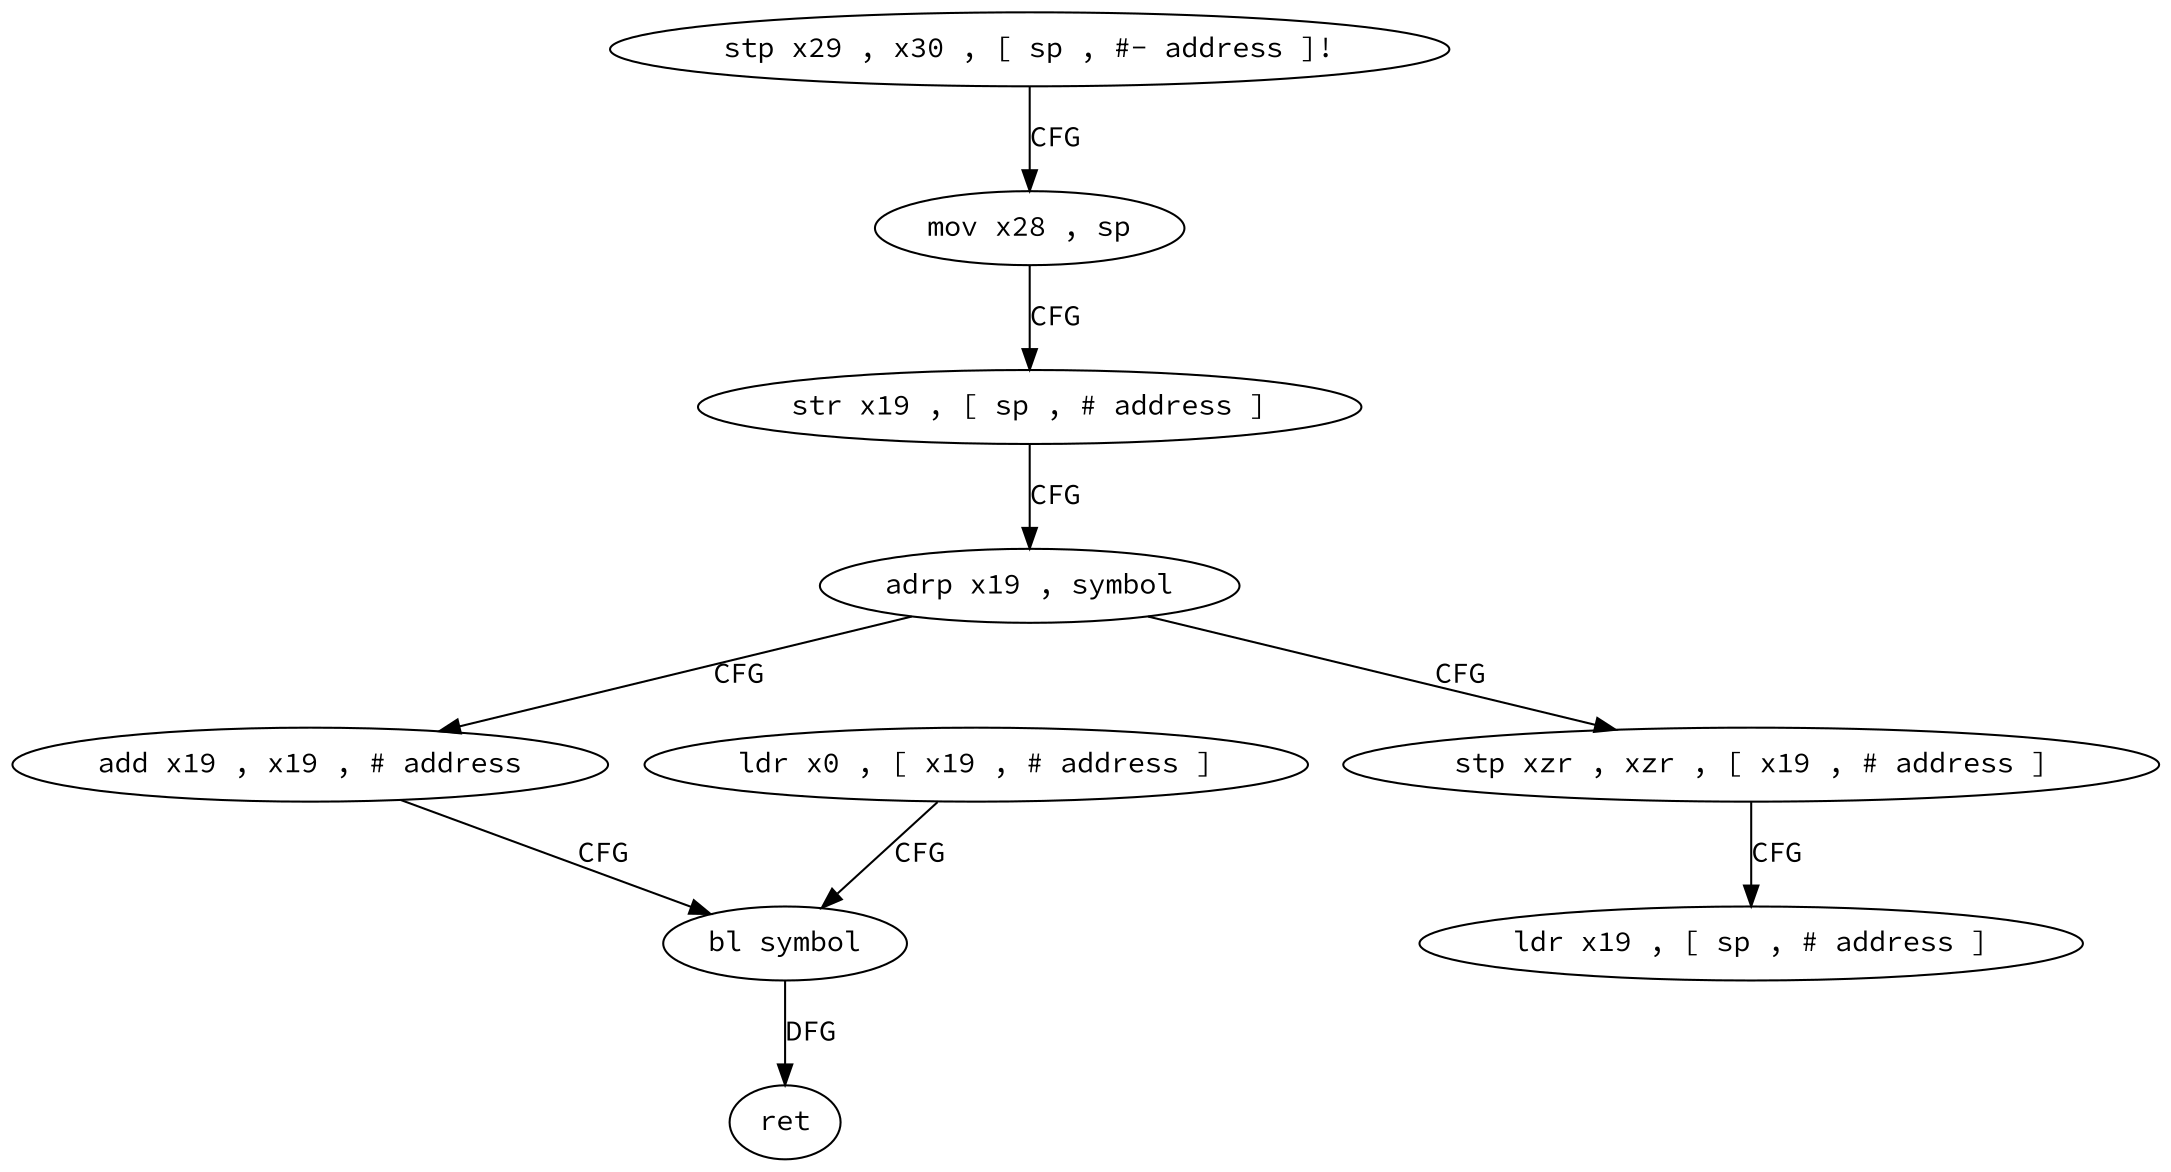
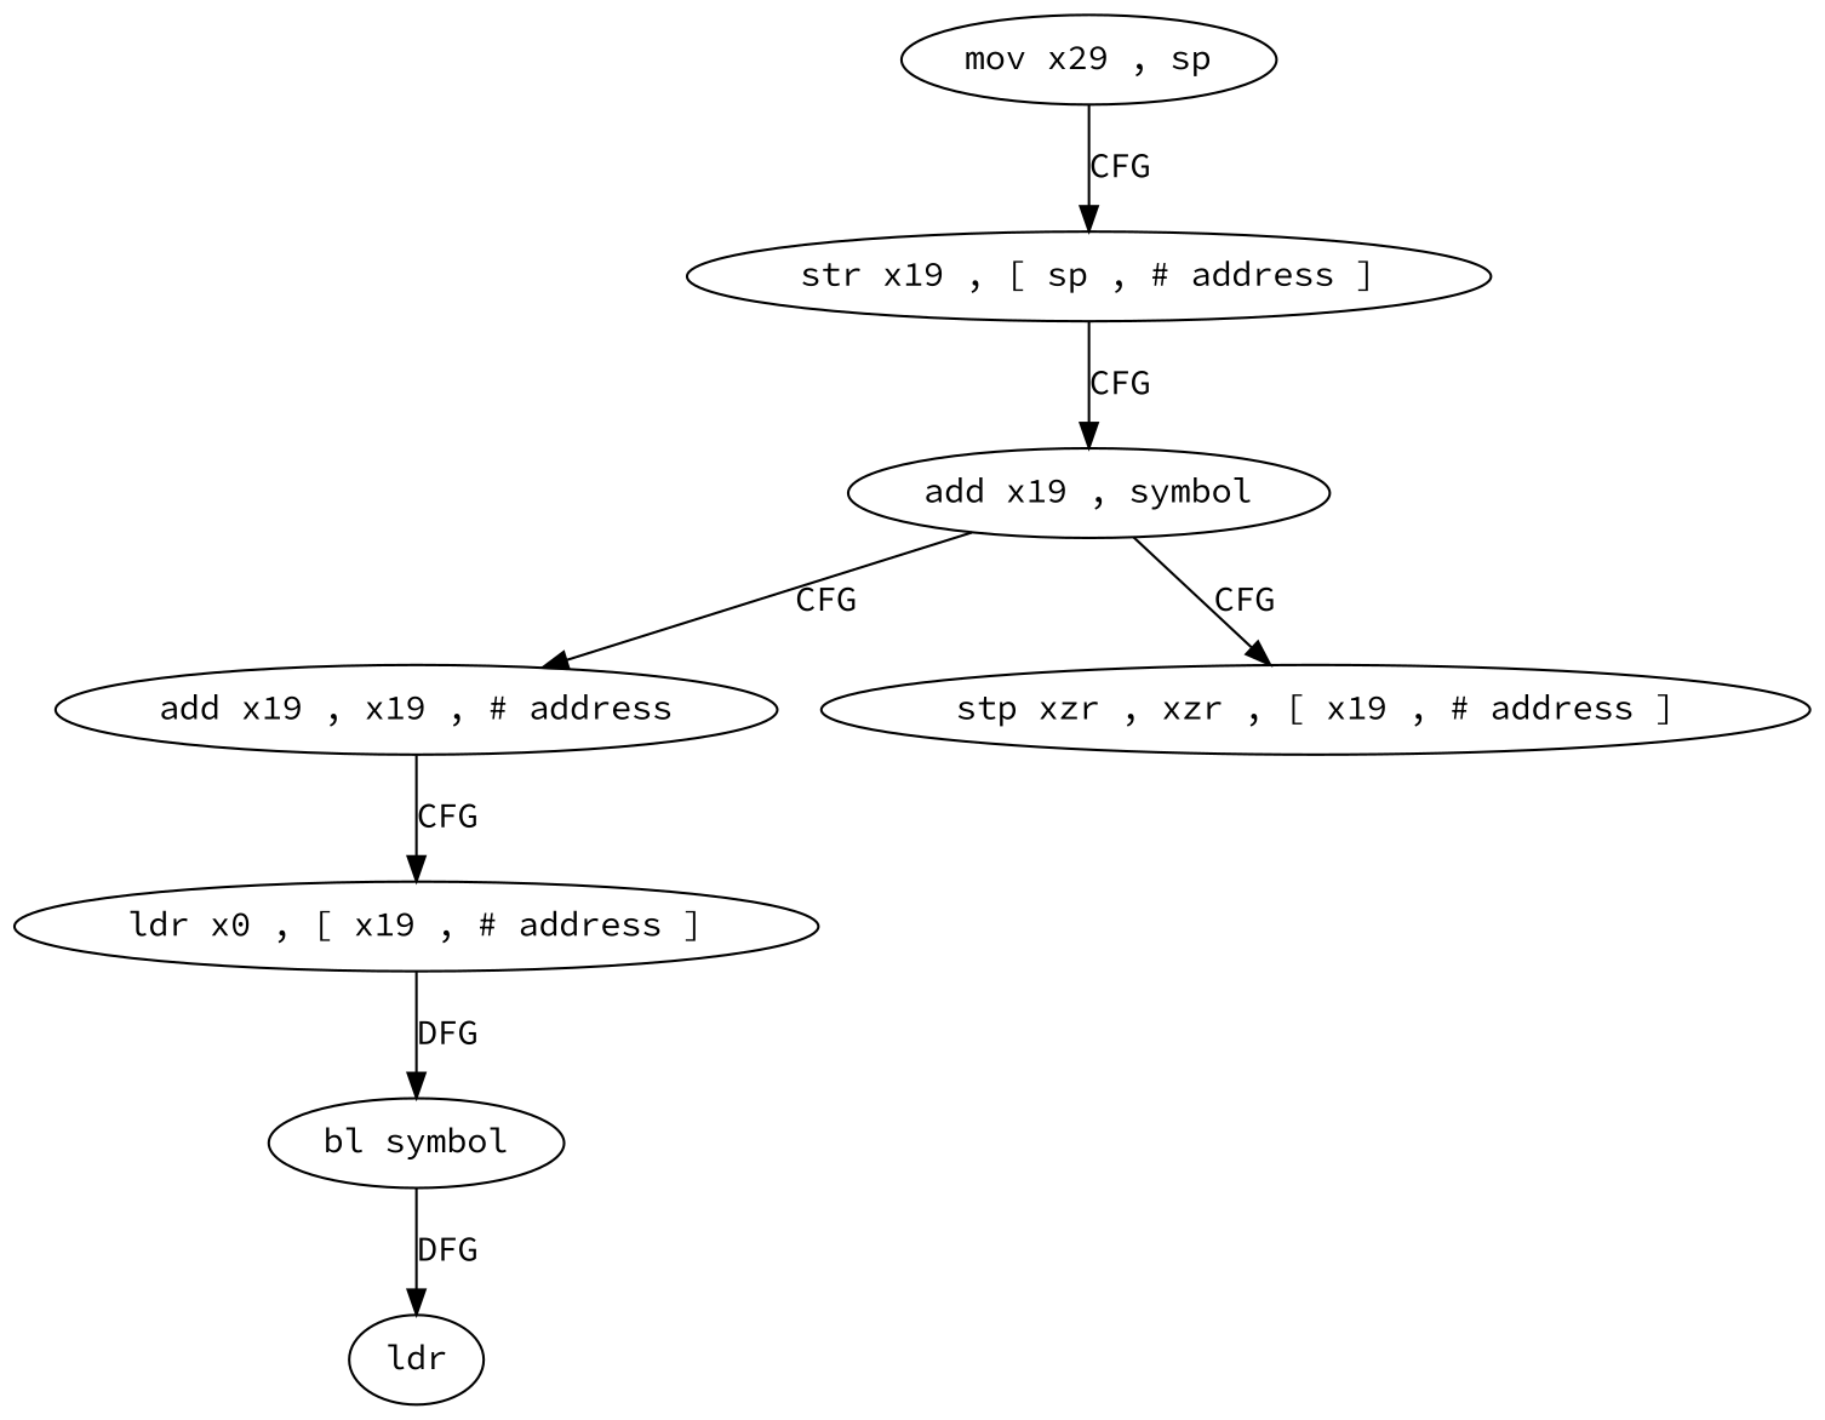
  digraph {
    fontname="Source Code Pro"
    node [fontname="Source Code Pro"]
    edge [fontname="Source Code Pro"]
-   n1 [label="stp x29 , x30 , [ sp , #- address ]!"]
-   n2 [label="mov x28 , sp"]
+   n2 [label="mov x29 , sp"]
    n3 [label="str x19 , [ sp , # address ]"]
-   n4 [label="adrp x19 , symbol"]
+   n4 [label="add x19 , symbol"]
    n5 [label="add x19 , x19 , # address"]
    n6 [label="stp xzr , xzr , [ x19 , # address ]"]
    n7 [label="ldr x0 , [ x19 , # address ]"]
    n8 [label="bl symbol"]
-   n9 [label=ret]
-   n10 [label="ldr x19 , [ sp , # address ]"]
-   n1 -> n2 [label=CFG]
+   n9 [label=ldr]
    n2 -> n3 [label=CFG]
    n3 -> n4 [label=CFG]
    n4 -> n5 [label=CFG]
    n4 -> n6 [label=CFG]
-   n5 -> n8 [label=CFG]
-   n6 -> n10 [label=CFG]
-   n7 -> n8 [label=CFG]
+   n5 -> n7 [label=CFG]
+   n7 -> n8 [label=DFG]
    n8 -> n9 [label=DFG]
  }
